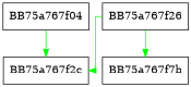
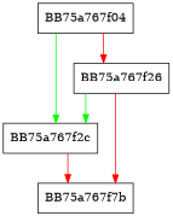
  digraph {
    splines=ortho
    node [shape=box]
    edge [color=green]
    BB75a767f04
    BB75a767f26
    BB75a767f2c
    BB75a767f7b
+   BB75a767f04 -> BB75a767f26 [color=red]
    BB75a767f04 -> BB75a767f2c
    BB75a767f26 -> BB75a767f2c
-   BB75a767f26 -> BB75a767f7b
+   BB75a767f26 -> BB75a767f7b [color=red]
+   BB75a767f2c -> BB75a767f7b [color=red]
  }
